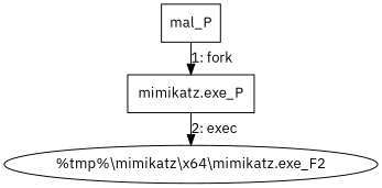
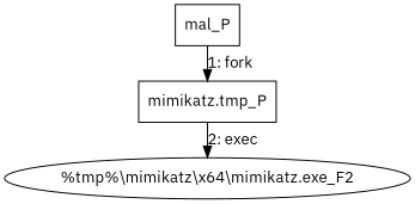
  digraph {
    engine=neato
    fixedsize=false
    fontsize=10
    nodesep=0.3
    rankdir=TB
    ranksep=0
    splines=true
    fontname="IBM Plex Sans"
    node [node_type=Process shape=box fontname="IBM Plex Sans"]
    edge [fontname="IBM Plex Sans"]
    mal_P
-   "mimikatz.exe_P"
+   "mimikatz.exe_P" [label="mimikatz.tmp_P"]
    "\%tmp%\\mimikatz\\x64\\mimikatz.exe_F2" [node_type=File shape=ellipse]
    mal_P -> "mimikatz.exe_P" [label="1: fork"]
    "mimikatz.exe_P" -> "\%tmp%\\mimikatz\\x64\\mimikatz.exe_F2" [label="2: exec"]
  }
